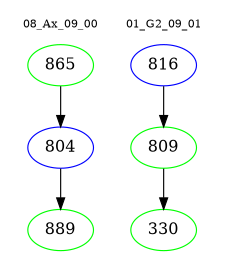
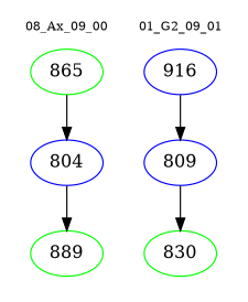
  digraph {
    node [color=green]
    edge [color=black]
    n1 [label=865]
    n2 [color=blue label=804]
    n3 [label=889]
-   n4 [color=blue label=816]
-   n5 [label=809]
-   n6 [label=330]
+   n4 [color=blue label=916]
+   n5 [color=blue label=809]
+   n6 [label=830]
    subgraph cluster_1 {
      color=white
      fontsize=10
      label="08_Ax_09_00"
      n1
      n2
      n3
    }
    subgraph cluster_2 {
      color=white
      fontsize=10
      label="01_G2_09_01"
      n4
      n5
      n6
    }
    n1 -> n2
    n2 -> n3
    n4 -> n5
    n5 -> n6
  }
